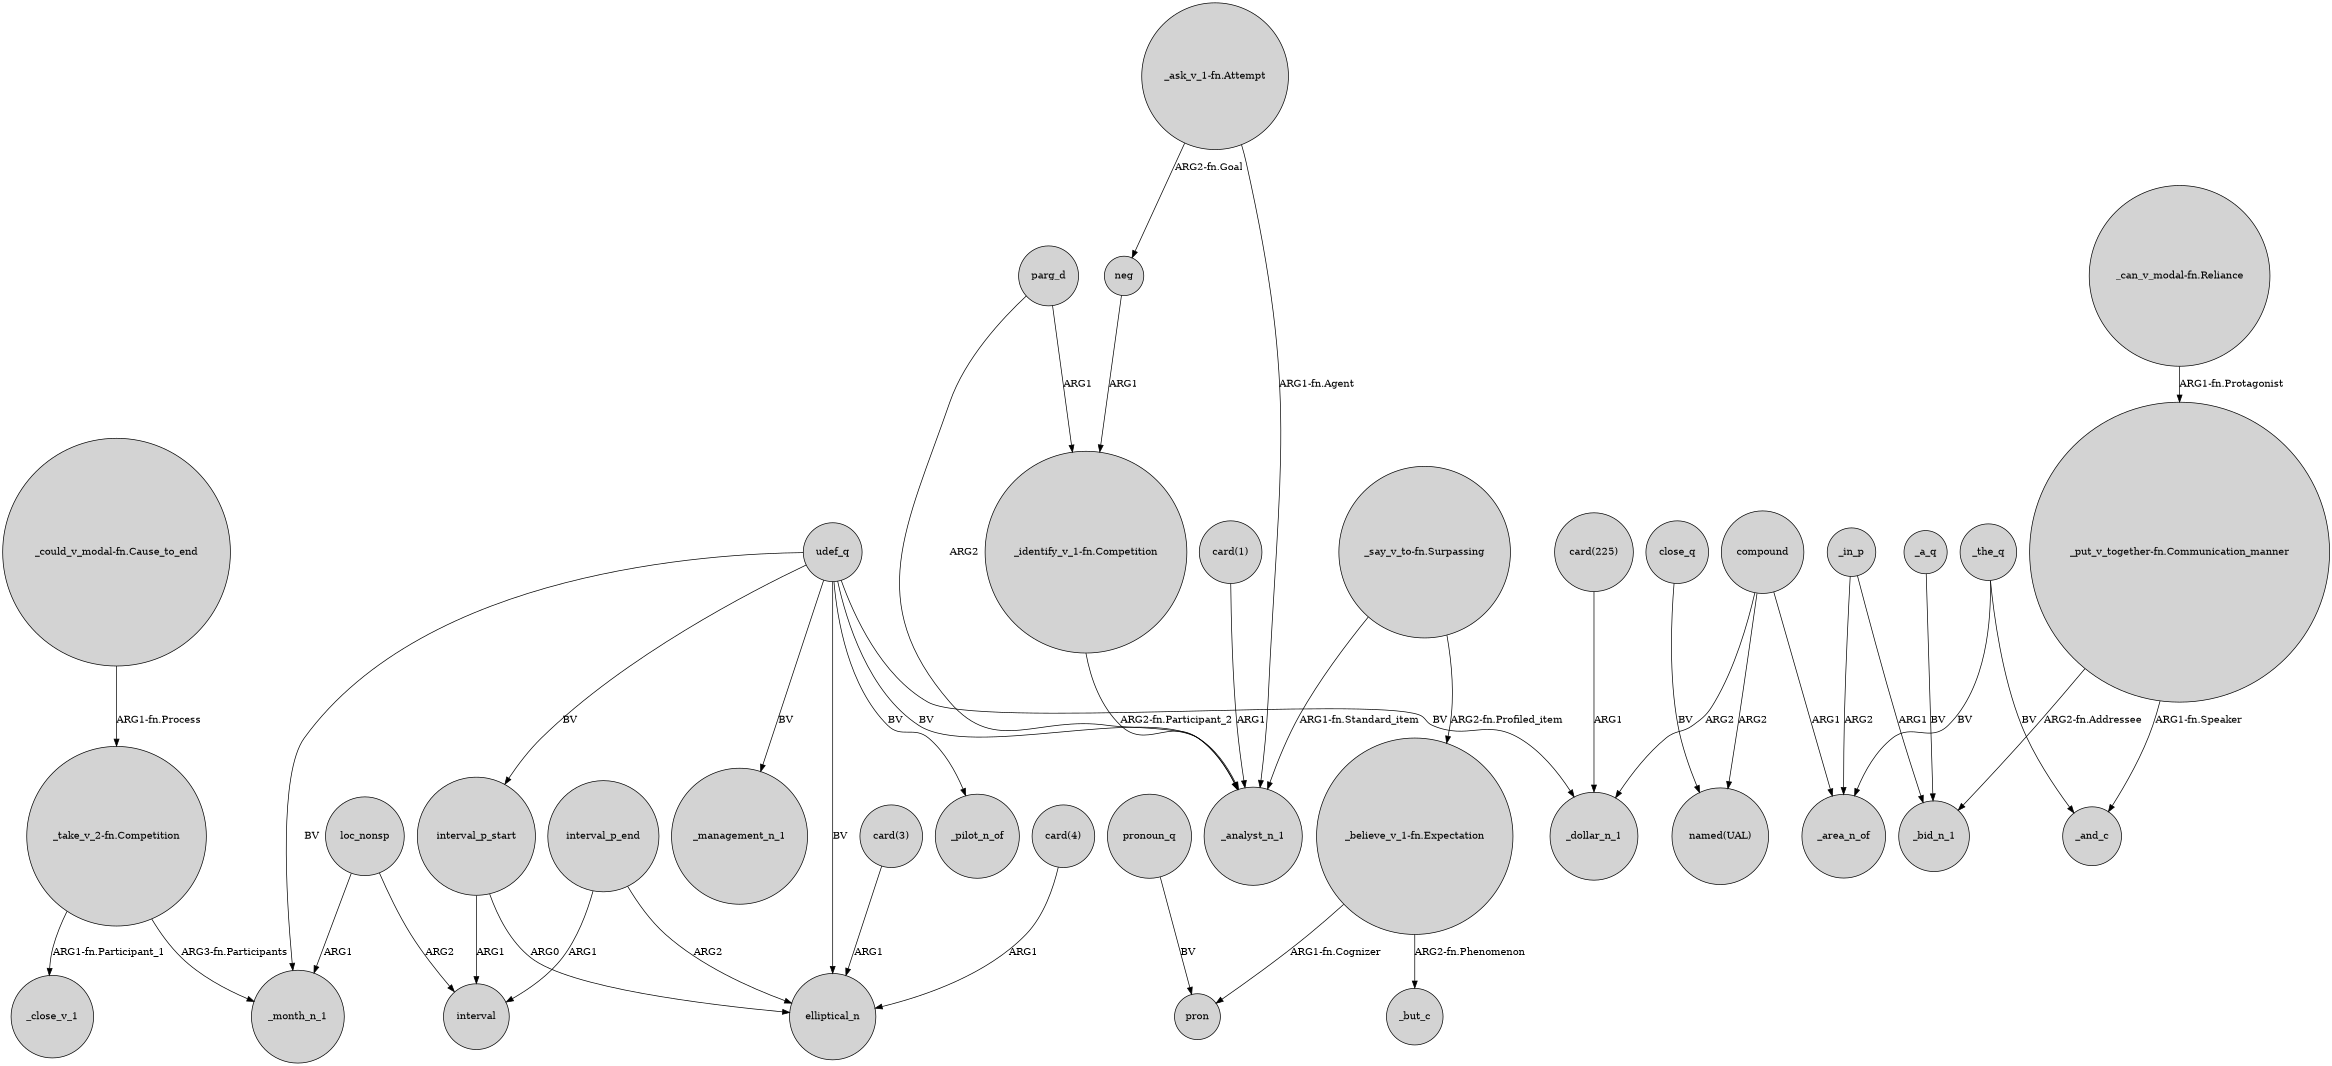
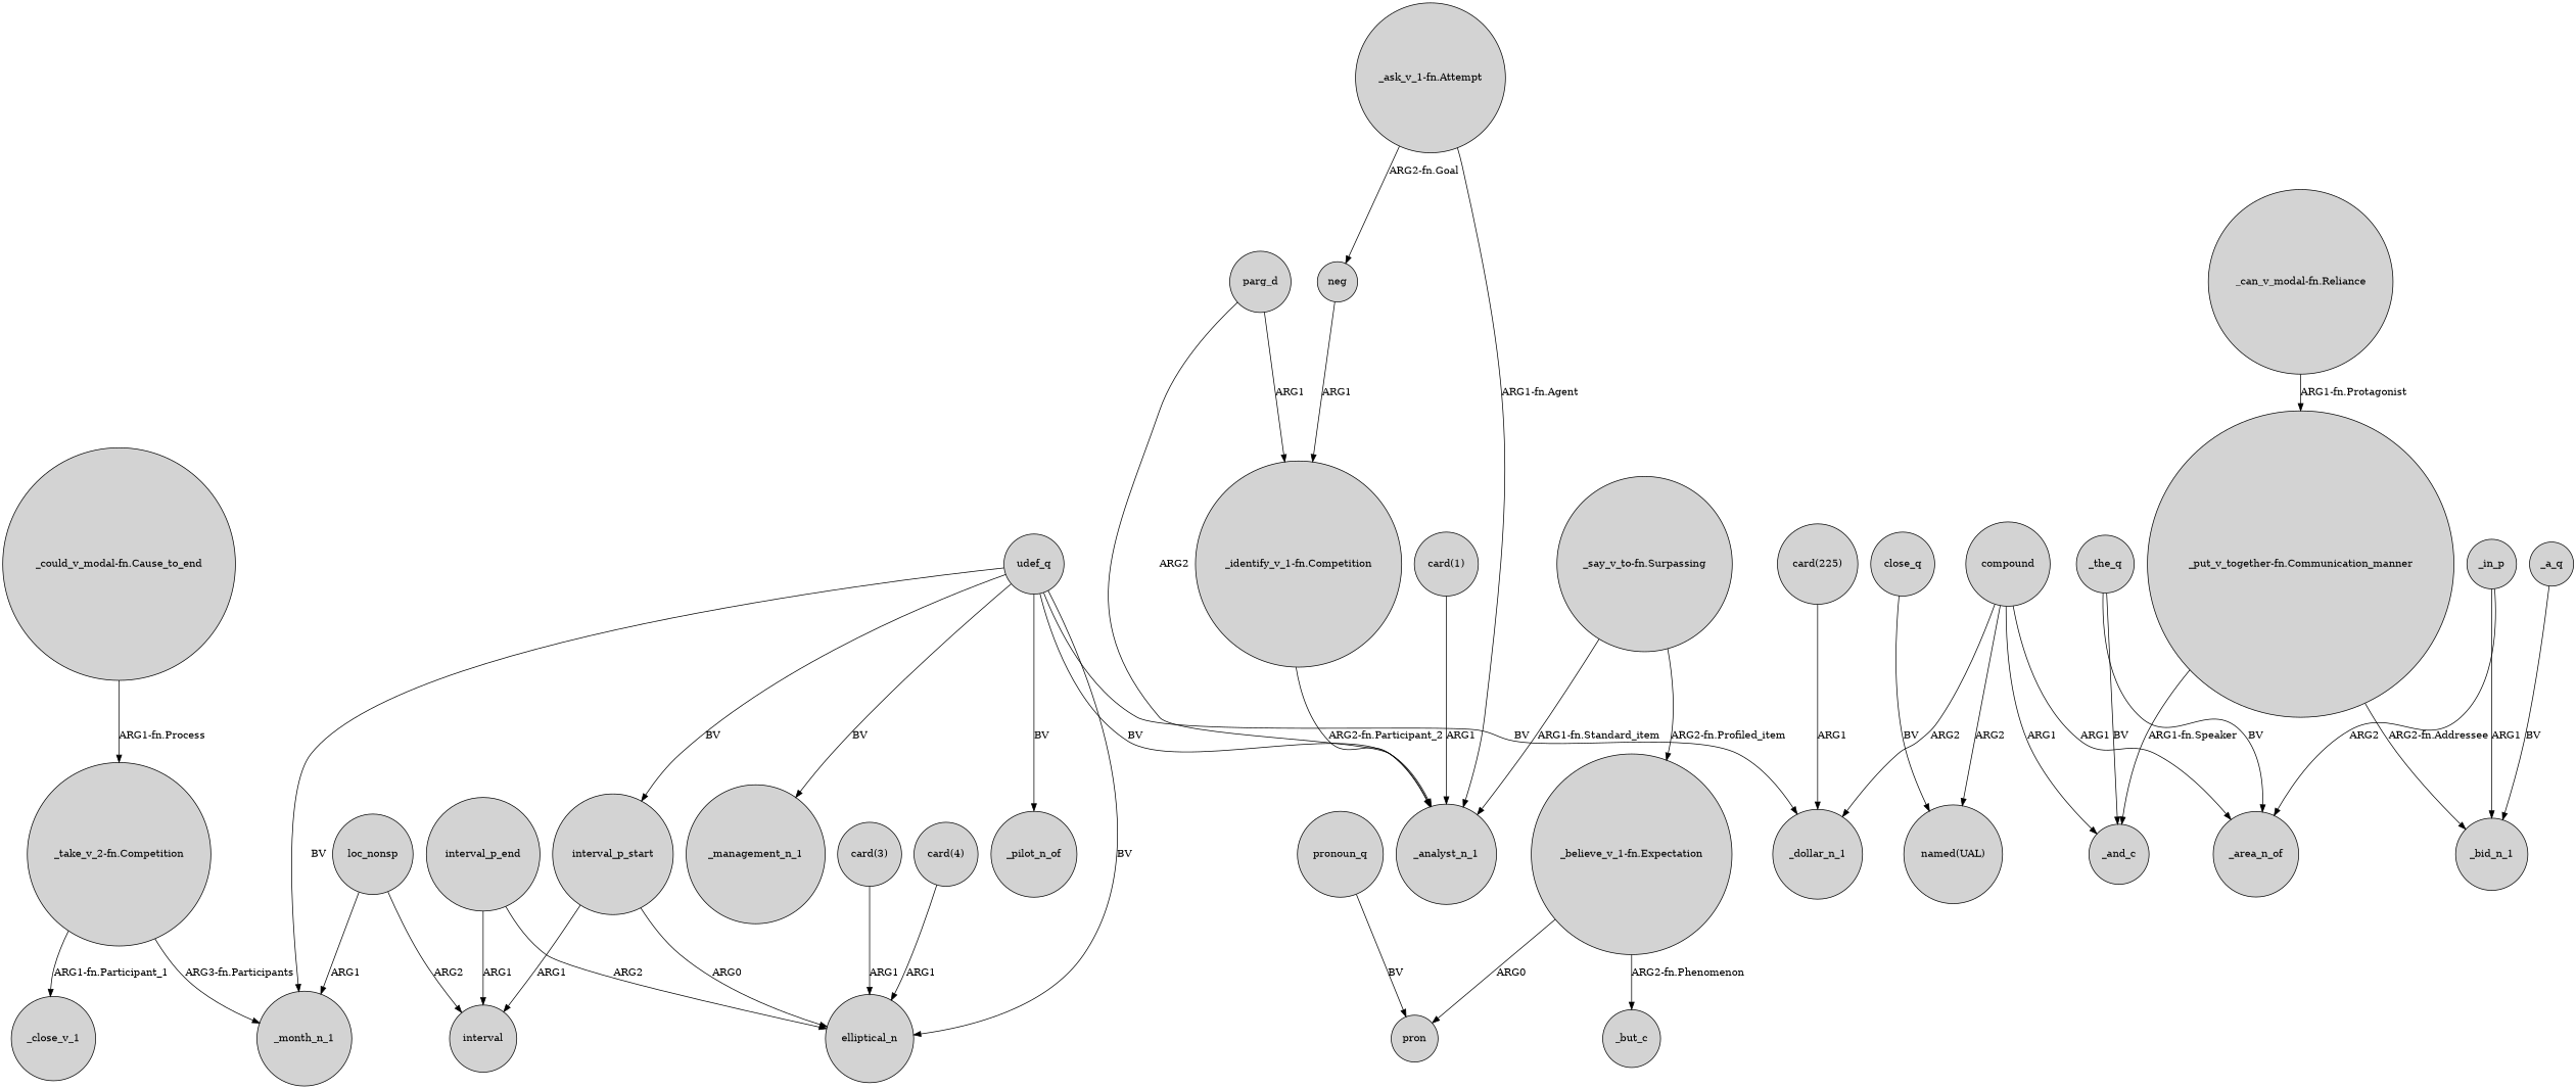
  digraph {
    node [shape=circle style=filled]
    udef_q
    _month_n_1
    elliptical_n
    _analyst_n_1
    _dollar_n_1
    _management_n_1
    _pilot_n_of
    interval_p_start
    _a_q
    _bid_n_1
    "card(3)"
    loc_nonsp
    interval
    interval_p_end
    compound
    _and_c
    _area_n_of
    "named(UAL)"
    _in_p
    _the_q
    "card(225)"
    parg_d
    "_identify_v_1-fn.Competition"
    pronoun_q
    pron
    n26 [label=close_q]
    "_put_v_together-fn.Communication_manner"
    "card(1)"
    "_say_v_to-fn.Surpassing"
    "_believe_v_1-fn.Expectation"
    _but_c
    "_take_v_2-fn.Competition"
    _close_v_1
    neg
    "_ask_v_1-fn.Attempt"
    "card(4)"
    "_can_v_modal-fn.Reliance"
    "_could_v_modal-fn.Cause_to_end"
    udef_q -> _month_n_1 [label=BV]
    udef_q -> elliptical_n [label=BV]
    udef_q -> _analyst_n_1 [label=BV]
    udef_q -> _dollar_n_1 [label=BV]
    udef_q -> _management_n_1 [label=BV]
    udef_q -> _pilot_n_of [label=BV]
    udef_q -> interval_p_start [label=BV]
    interval_p_start -> elliptical_n [label=ARG0]
    interval_p_start -> interval [label=ARG1]
    _a_q -> _bid_n_1 [label=BV]
    "card(3)" -> elliptical_n [label=ARG1]
    loc_nonsp -> _month_n_1 [label=ARG1]
    loc_nonsp -> interval [label=ARG2]
    interval_p_end -> elliptical_n [label=ARG2]
    interval_p_end -> interval [label=ARG1]
    compound -> _dollar_n_1 [label=ARG2]
+   compound -> _and_c [label=ARG1]
    compound -> _area_n_of [label=ARG1]
    compound -> "named(UAL)" [label=ARG2]
    _in_p -> _bid_n_1 [label=ARG1]
    _in_p -> _area_n_of [label=ARG2]
    _the_q -> _and_c [label=BV]
    _the_q -> _area_n_of [label=BV]
    "card(225)" -> _dollar_n_1 [label=ARG1]
    parg_d -> _analyst_n_1 [label=ARG2]
    parg_d -> "_identify_v_1-fn.Competition" [label=ARG1]
    "_identify_v_1-fn.Competition" -> _analyst_n_1 [label="ARG2-fn.Participant_2"]
    pronoun_q -> pron [label=BV]
    n26 -> "named(UAL)" [label=BV]
    "_put_v_together-fn.Communication_manner" -> _bid_n_1 [label="ARG2-fn.Addressee"]
    "_put_v_together-fn.Communication_manner" -> _and_c [label="ARG1-fn.Speaker"]
    "card(1)" -> _analyst_n_1 [label=ARG1]
    "_say_v_to-fn.Surpassing" -> _analyst_n_1 [label="ARG1-fn.Standard_item"]
    "_say_v_to-fn.Surpassing" -> "_believe_v_1-fn.Expectation" [label="ARG2-fn.Profiled_item"]
-   "_believe_v_1-fn.Expectation" -> pron [label="ARG1-fn.Cognizer"]
+   "_believe_v_1-fn.Expectation" -> pron [label=ARG0]
    "_believe_v_1-fn.Expectation" -> _but_c [label="ARG2-fn.Phenomenon"]
    "_take_v_2-fn.Competition" -> _month_n_1 [label="ARG3-fn.Participants"]
    "_take_v_2-fn.Competition" -> _close_v_1 [label="ARG1-fn.Participant_1"]
    neg -> "_identify_v_1-fn.Competition" [label=ARG1]
    "_ask_v_1-fn.Attempt" -> _analyst_n_1 [label="ARG1-fn.Agent"]
    "_ask_v_1-fn.Attempt" -> neg [label="ARG2-fn.Goal"]
    "card(4)" -> elliptical_n [label=ARG1]
    "_can_v_modal-fn.Reliance" -> "_put_v_together-fn.Communication_manner" [label="ARG1-fn.Protagonist"]
    "_could_v_modal-fn.Cause_to_end" -> "_take_v_2-fn.Competition" [label="ARG1-fn.Process"]
  }
